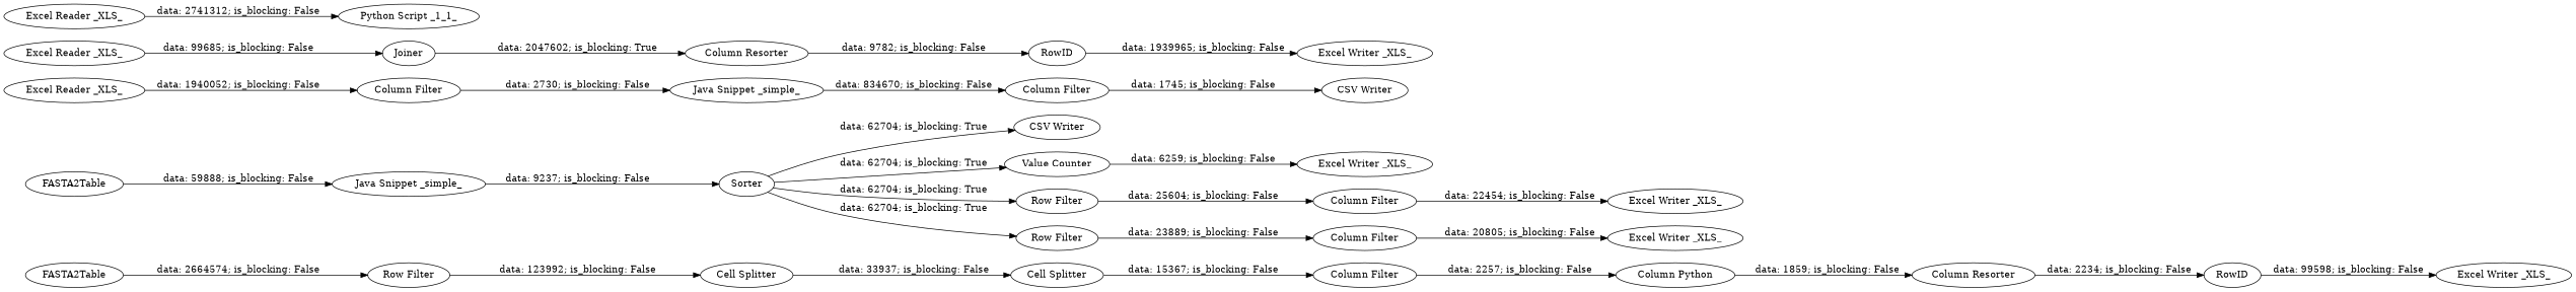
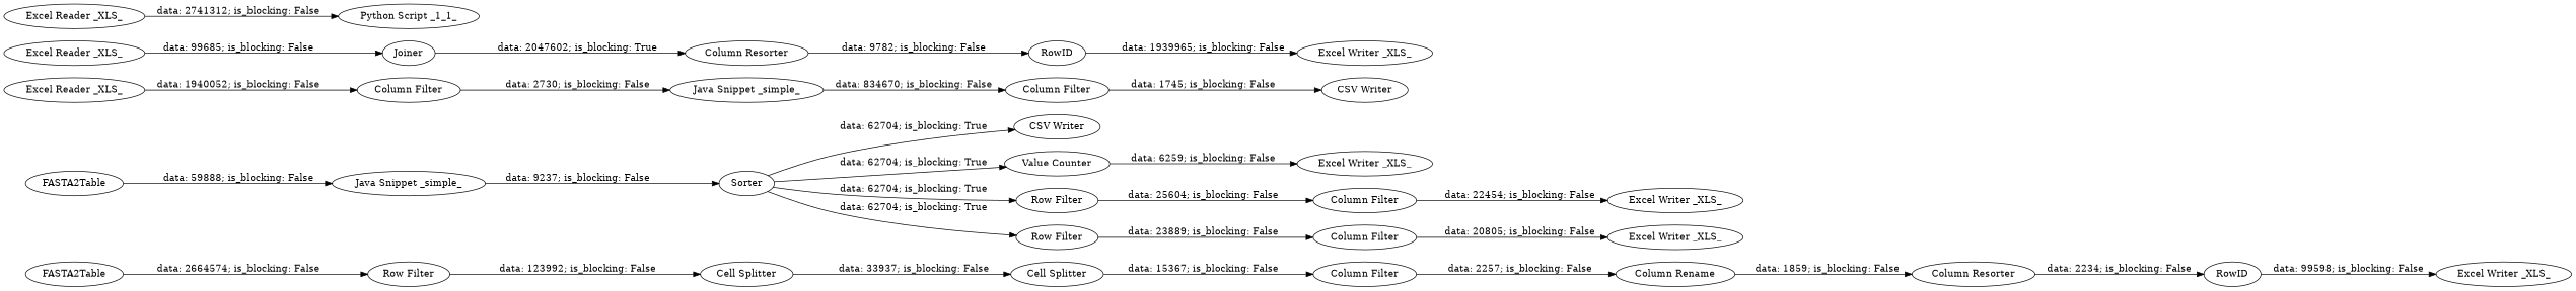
  digraph {
    rankdir=LR
    n1 [label=RowID]
    n2 [label="Excel Writer _XLS_"]
    n3 [label="CSV Writer"]
    n4 [label="CSV Writer"]
    n5 [label="Java Snippet _simple_"]
    n6 [label="Column Filter"]
    n7 [label=FASTA2Table]
    n8 [label="Row Filter"]
    n9 [label="Cell Splitter"]
    n10 [label="Column Filter"]
    n11 [label="Excel Writer _XLS_"]
    n12 [label="Value Counter"]
    n13 [label="Excel Writer _XLS_"]
    n14 [label="Excel Writer _XLS_"]
    n15 [label="Row Filter"]
    n16 [label=Sorter]
    n17 [label="Row Filter"]
    n18 [label="Column Filter"]
    n19 [label="Cell Splitter"]
    n20 [label="Column Filter"]
-   n21 [label="Column Python"]
+   n21 [label="Column Rename"]
    n22 [label="Excel Reader _XLS_"]
    n23 [label="Python Script _1_1_"]
    n24 [label="Java Snippet _simple_"]
    n25 [label=Joiner]
    n26 [label="Column Resorter"]
    n27 [label="Column Resorter"]
    n28 [label="Column Filter"]
    n29 [label="Excel Writer _XLS_"]
    n30 [label="Excel Reader _XLS_"]
    n31 [label=FASTA2Table]
    n32 [label=RowID]
    n33 [label="Excel Reader _XLS_"]
    n1 -> n2 [label="data: 99598; is_blocking: False"]
    n5 -> n6 [label="data: 834670; is_blocking: False"]
    n6 -> n4 [label="data: 1745; is_blocking: False"]
    n7 -> n8 [label="data: 2664574; is_blocking: False"]
    n8 -> n9 [label="data: 123992; is_blocking: False"]
    n9 -> n19 [label="data: 33937; is_blocking: False"]
    n10 -> n11 [label="data: 22454; is_blocking: False"]
    n12 -> n13 [label="data: 6259; is_blocking: False"]
    n15 -> n10 [label="data: 25604; is_blocking: False"]
    n16 -> n3 [label="data: 62704; is_blocking: True"]
    n16 -> n12 [label="data: 62704; is_blocking: True"]
    n16 -> n15 [label="data: 62704; is_blocking: True"]
    n16 -> n17 [label="data: 62704; is_blocking: True"]
    n17 -> n18 [label="data: 23889; is_blocking: False"]
    n18 -> n29 [label="data: 20805; is_blocking: False"]
    n19 -> n20 [label="data: 15367; is_blocking: False"]
    n20 -> n21 [label="data: 2257; is_blocking: False"]
    n21 -> n27 [label="data: 1859; is_blocking: False"]
    n22 -> n23 [label="data: 2741312; is_blocking: False"]
    n24 -> n16 [label="data: 9237; is_blocking: False"]
    n25 -> n26 [label="data: 2047602; is_blocking: True"]
    n26 -> n32 [label="data: 9782; is_blocking: False"]
    n27 -> n1 [label="data: 2234; is_blocking: False"]
    n28 -> n5 [label="data: 2730; is_blocking: False"]
    n30 -> n25 [label="data: 99685; is_blocking: False"]
    n31 -> n24 [label="data: 59888; is_blocking: False"]
    n32 -> n14 [label="data: 1939965; is_blocking: False"]
    n33 -> n28 [label="data: 1940052; is_blocking: False"]
  }
